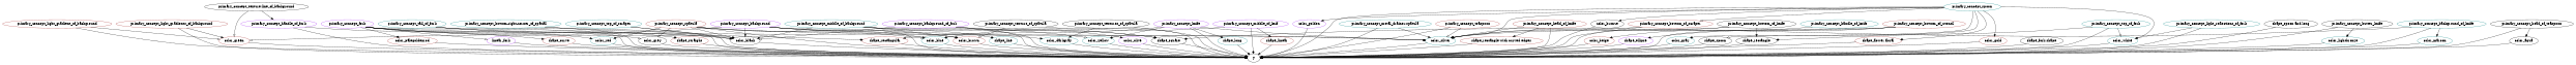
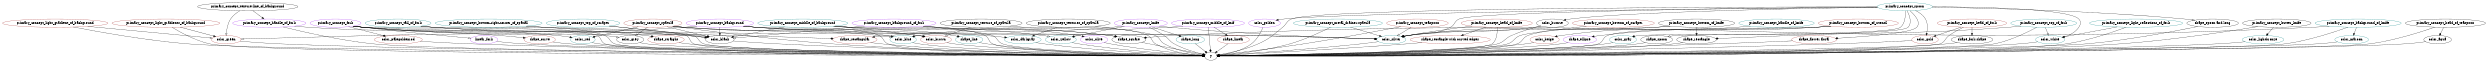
  strict digraph {
    node [color=teal]
    edge [arrowhead=normal]
    primary_concept_background [color=purple]
    y [color=black]
    color_green [color=brown]
    color_black [color=black]
    color_blue
    color_yellow
    color_darkgray
    primary_concept_fork [color=purple]
    color_silver
    shape_curve [color=brown]
    shape_rectangular [color=brown]
    color_palegoldenrod [color=brown]
    n13 [color=purple label=linear_fork]
    color_grey [color=black]
    color_beige [color=brown]
    primary_concept_handle_of_knife
    primary_concept_spatula [color=brown]
    color_red
    color_brown [color=brown]
    "primary_concept_metal_drainer/spatula"
    primary_concept_spoon
    color_gold [color=brown]
    color_gray
    shape_spoon [color=black]
    color_bronze [color=black]
    "shape_flower floral" [color=brown]
    color_white
    "shape_spoon and long" [color=black]
    color_golden [color=purple]
    primary_concept_tail_of_fork
    shape_straight [color=brown]
    primary_concept_teaspoon [color=brown]
    primary_concept_head_of_knife [color=brown]
    "shape_rectangle with curved edges" [color=brown]
    primary_concept_bottom_of_knife [color=black]
    shape_rectangle [color=black]
    primary_concept_middle_of_background
    shape_square [color=black]
    shape_line
    primary_concept_butter_knife [color=black]
    color_lightbronze
    primary_concept_knife [color=purple]
    shape_long
    primary_concept_background_of_knife
    color_maroon
    primary_concept_background_of_fork [color=purple]
    color_olive [color=purple]
    primary_concept_head_of_teaspoon [color=black]
    color_aqua [color=black]
    "primary_concept_bottom-right-corner_of_spatial"
    primary_concept_handle_of_fork [color=purple]
    primary_concept_middle_of_knif [color=purple]
    shape_linear [color=brown]
+   primary_concept_head_of_fork [color=brown]
    "shape_fork shape" [color=black]
    primary_concept_bottom_of_scraper [color=brown]
    primary_concept_top_of_scraper
    primary_concept_top_of_fork
    primary_concept_light_reflections_of_fork
    primary_concept_light_gradient_of_background [color=brown]
    primary_concept_bottom_of_utensil [color=brown]
    shape_ellipse [color=purple]
    primary_concept_textures_of_spatula [color=black]
    primary_concept_texture_of_spatula [color=black]
    "primary_concept_texture/line_of_background" [color=black]
    primary_concept_light_gradients_of_background [color=brown]
    primary_concept_background -> y
    primary_concept_background -> color_green [arrowhead=onormal]
    primary_concept_background -> color_black
    primary_concept_background -> color_blue
    primary_concept_background -> color_yellow [arrowhead=onormal]
    primary_concept_background -> color_darkgray
    color_green -> y
    color_black -> y
    color_blue -> y [arrowhead=onormal]
    color_yellow -> y [arrowhead=diamond]
    color_darkgray -> y
    primary_concept_fork -> y [arrowhead=onormal]
    primary_concept_fork -> color_black [arrowhead=onormal]
    primary_concept_fork -> color_silver [arrowhead=onormal]
    primary_concept_fork -> shape_curve
    primary_concept_fork -> shape_rectangular [arrowhead=diamond]
    primary_concept_fork -> color_palegoldenrod [arrowhead=diamond]
    primary_concept_fork -> n13 [arrowhead=onormal]
    primary_concept_fork -> color_grey [arrowhead=onormal]
    color_silver -> y [arrowhead=diamond]
    shape_curve -> y
    shape_rectangular -> y [arrowhead=diamond]
    color_palegoldenrod -> y
    n13 -> y [arrowhead=onormal]
    color_grey -> y [arrowhead=diamond]
    color_beige -> y [arrowhead=onormal]
    primary_concept_handle_of_knife -> color_beige
    primary_concept_spatula -> y [arrowhead=diamond]
    primary_concept_spatula -> color_black [arrowhead=diamond]
    primary_concept_spatula -> color_blue [arrowhead=onormal]
    primary_concept_spatula -> color_silver [arrowhead=diamond]
    primary_concept_spatula -> color_grey [arrowhead=onormal]
    primary_concept_spatula -> color_red [arrowhead=diamond]
    primary_concept_spatula -> color_brown [arrowhead=diamond]
    color_red -> y
    color_brown -> y [arrowhead=onormal]
    "primary_concept_metal_drainer/spatula" -> y [arrowhead=onormal]
    "primary_concept_metal_drainer/spatula" -> color_silver
    primary_concept_spoon -> y [arrowhead=onormal]
    primary_concept_spoon -> color_silver
    primary_concept_spoon -> color_gold
    primary_concept_spoon -> color_gray [arrowhead=diamond]
    primary_concept_spoon -> shape_spoon [arrowhead=onormal]
    primary_concept_spoon -> color_bronze
    primary_concept_spoon -> "shape_flower floral" [arrowhead=diamond]
    primary_concept_spoon -> color_white [arrowhead=diamond]
-   primary_concept_spoon -> primary_concept_bottom_of_scraper [arrowhead=onormal]
+   primary_concept_spoon -> "shape_spoon and long" [arrowhead=onormal]
    primary_concept_spoon -> color_golden
    color_gold -> y [arrowhead=diamond]
    color_gray -> y [arrowhead=diamond]
    shape_spoon -> y [arrowhead=diamond]
    color_bronze -> y [arrowhead=onormal]
    "shape_flower floral" -> y [arrowhead=diamond]
    color_white -> y [arrowhead=onormal]
    "shape_spoon and long" -> y [arrowhead=diamond]
    color_golden -> y [arrowhead=onormal]
    primary_concept_tail_of_fork -> y
    primary_concept_tail_of_fork -> color_black
    primary_concept_tail_of_fork -> shape_straight [arrowhead=diamond]
    shape_straight -> y [arrowhead=onormal]
    primary_concept_teaspoon -> y [arrowhead=diamond]
    primary_concept_teaspoon -> color_silver [arrowhead=onormal]
    primary_concept_head_of_knife -> y [arrowhead=diamond]
    primary_concept_head_of_knife -> color_silver [arrowhead=onormal]
    primary_concept_head_of_knife -> "shape_rectangle with curved edges"
    "shape_rectangle with curved edges" -> y [arrowhead=onormal]
    primary_concept_bottom_of_knife -> y
    primary_concept_bottom_of_knife -> color_silver
    primary_concept_bottom_of_knife -> shape_rectangle
    shape_rectangle -> y
    primary_concept_middle_of_background -> y [arrowhead=diamond]
    primary_concept_middle_of_background -> color_black [arrowhead=diamond]
    primary_concept_middle_of_background -> color_brown
    primary_concept_middle_of_background -> shape_square
    primary_concept_middle_of_background -> shape_line [arrowhead=diamond]
    shape_square -> y
    shape_line -> y
    primary_concept_butter_knife -> y
    primary_concept_butter_knife -> color_lightbronze [arrowhead=diamond]
    color_lightbronze -> y [arrowhead=onormal]
    primary_concept_knife -> y [arrowhead=diamond]
    primary_concept_knife -> color_yellow [arrowhead=diamond]
    primary_concept_knife -> color_silver [arrowhead=diamond]
    primary_concept_knife -> shape_rectangular
    primary_concept_knife -> shape_long [arrowhead=diamond]
    shape_long -> y [arrowhead=diamond]
    primary_concept_background_of_knife -> y [arrowhead=onormal]
    primary_concept_background_of_knife -> shape_square [arrowhead=diamond]
    primary_concept_background_of_knife -> color_maroon
    color_maroon -> y [arrowhead=onormal]
    primary_concept_background_of_fork -> y [arrowhead=diamond]
    primary_concept_background_of_fork -> color_black [arrowhead=onormal]
    primary_concept_background_of_fork -> shape_square [arrowhead=diamond]
    primary_concept_background_of_fork -> color_olive
    color_olive -> y
    primary_concept_head_of_teaspoon -> y
    primary_concept_head_of_teaspoon -> color_aqua [arrowhead=diamond]
    color_aqua -> y [arrowhead=onormal]
    "primary_concept_bottom-right-corner_of_spatial" -> y [arrowhead=onormal]
    "primary_concept_bottom-right-corner_of_spatial" -> color_black [arrowhead=onormal]
    primary_concept_handle_of_fork -> y [arrowhead=diamond]
    primary_concept_handle_of_fork -> color_red
    primary_concept_middle_of_knif -> y [arrowhead=diamond]
    primary_concept_middle_of_knif -> color_blue [arrowhead=diamond]
    primary_concept_middle_of_knif -> shape_linear
    shape_linear -> y
+   primary_concept_head_of_fork -> y [arrowhead=diamond]
+   primary_concept_head_of_fork -> color_gold
+   primary_concept_head_of_fork -> "shape_fork shape"
    "shape_fork shape" -> y [arrowhead=onormal]
    primary_concept_bottom_of_scraper -> y
-   primary_concept_bottom_of_scraper -> color_silver [arrowhead=diamond]
+   color_bronze -> color_silver [arrowhead=diamond]
    primary_concept_top_of_scraper -> y [arrowhead=diamond]
    primary_concept_top_of_scraper -> color_black [arrowhead=diamond]
    primary_concept_top_of_fork -> y
    primary_concept_top_of_fork -> color_white [arrowhead=onormal]
    primary_concept_top_of_fork -> shape_rectangle [arrowhead=diamond]
    primary_concept_light_reflections_of_fork -> y
    primary_concept_light_reflections_of_fork -> color_white [arrowhead=onormal]
    primary_concept_light_gradient_of_background -> y [arrowhead=diamond]
    primary_concept_light_gradient_of_background -> color_green [arrowhead=onormal]
    primary_concept_bottom_of_utensil -> y [arrowhead=onormal]
    primary_concept_bottom_of_utensil -> color_silver [arrowhead=diamond]
    primary_concept_bottom_of_utensil -> shape_ellipse
    shape_ellipse -> y [arrowhead=onormal]
    primary_concept_textures_of_spatula -> y
    primary_concept_textures_of_spatula -> color_darkgray
    primary_concept_texture_of_spatula -> y [arrowhead=onormal]
    primary_concept_texture_of_spatula -> color_brown [arrowhead=onormal]
    "primary_concept_texture/line_of_background" -> color_green [arrowhead=onormal]
    "primary_concept_texture/line_of_background" -> primary_concept_handle_of_fork
    primary_concept_light_gradients_of_background -> y [arrowhead=diamond]
    primary_concept_light_gradients_of_background -> color_green
  }
